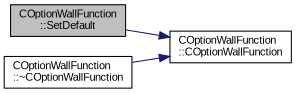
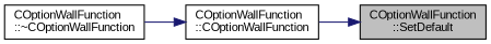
  digraph {
    fontname="Liberation Sans"
    rankdir=RL
    node [color=black fillcolor=white fontname="Liberation Sans" fontsize=10 shape=record style=filled]
    edge [color=midnightblue dir=back fontname="Liberation Sans" fontsize=10 labelfontname=Helvetica labelfontsize=10 style=solid]
    n1 [fillcolor=grey75 fontcolor=black height=0.2 label="COptionWallFunction\l::SetDefault" width=0.4]
    n2 [height=0.2 label="COptionWallFunction\l::COptionWallFunction" width=0.4]
    n3 [height=0.2 label="COptionWallFunction\l::~COptionWallFunction" width=0.4]
-   n2 -> n1
+   n1 -> n2
    n2 -> n3
  }
